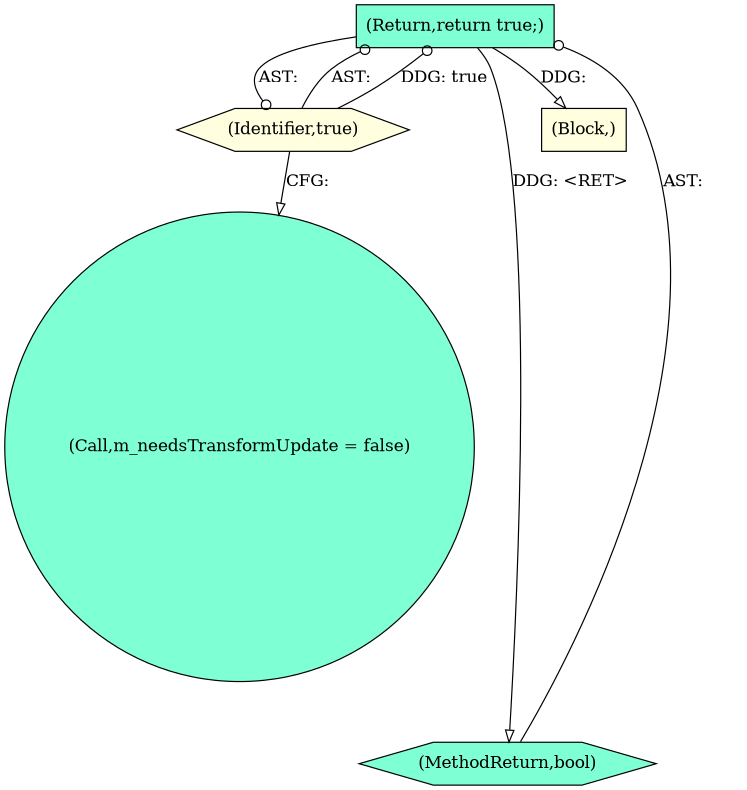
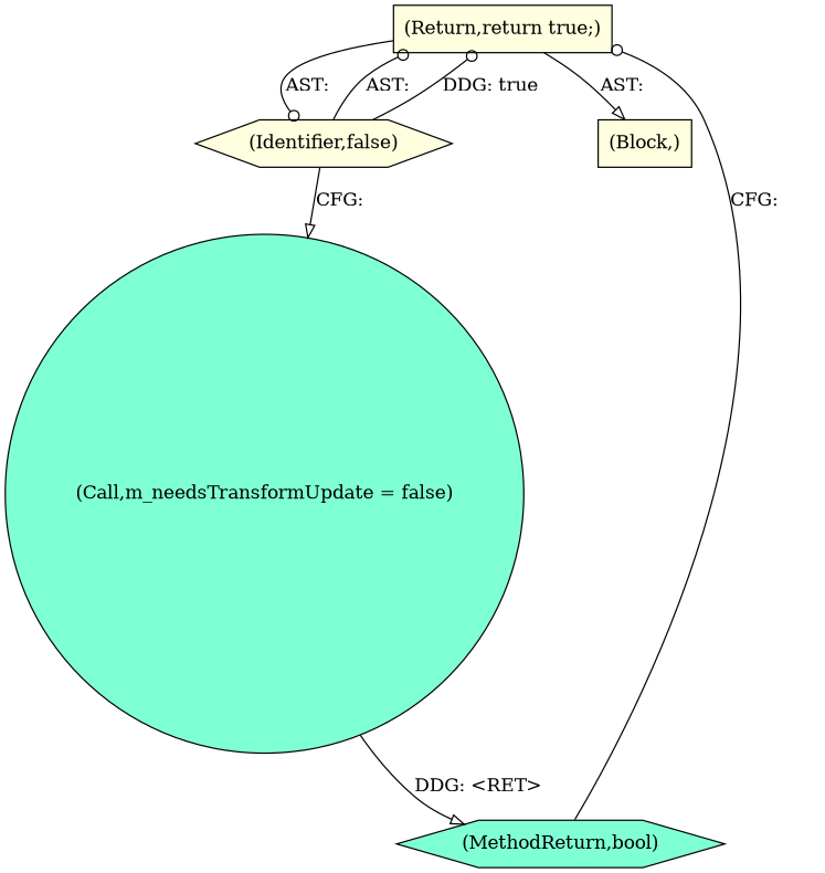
  digraph {
    node [fillcolor=aquamarine shape=box style=filled]
    edge [arrowhead=odot]
-   n1 [label="(Return,return true;)"]
-   n2 [fillcolor=lightyellow label="(Identifier,true)" shape=hexagon]
+   n1 [fillcolor=lightyellow label="(Return,return true;)"]
+   n2 [fillcolor=lightyellow label="(Identifier,false)" shape=hexagon]
    n3 [label="(MethodReturn,bool)" shape=hexagon]
    n4 [fillcolor=lightyellow label="(Block,)"]
    n5 [label="(Call,m_needsTransformUpdate = false)" shape=circle]
    n1 -> n2 [label="AST: "]
-   n1 -> n3 [arrowhead=onormal label="DDG: <RET>"]
-   n1 -> n4 [arrowhead=onormal label="DDG: "]
+   n5 -> n3 [arrowhead=onormal label="DDG: <RET>"]
+   n1 -> n4 [arrowhead=onormal label="AST: "]
    n2 -> n1 [label="AST: "]
    n2 -> n1 [label="DDG: true"]
    n2 -> n5 [arrowhead=onormal label="CFG: "]
-   n3 -> n1 [label="AST: "]
+   n3 -> n1 [label="CFG: "]
  }
